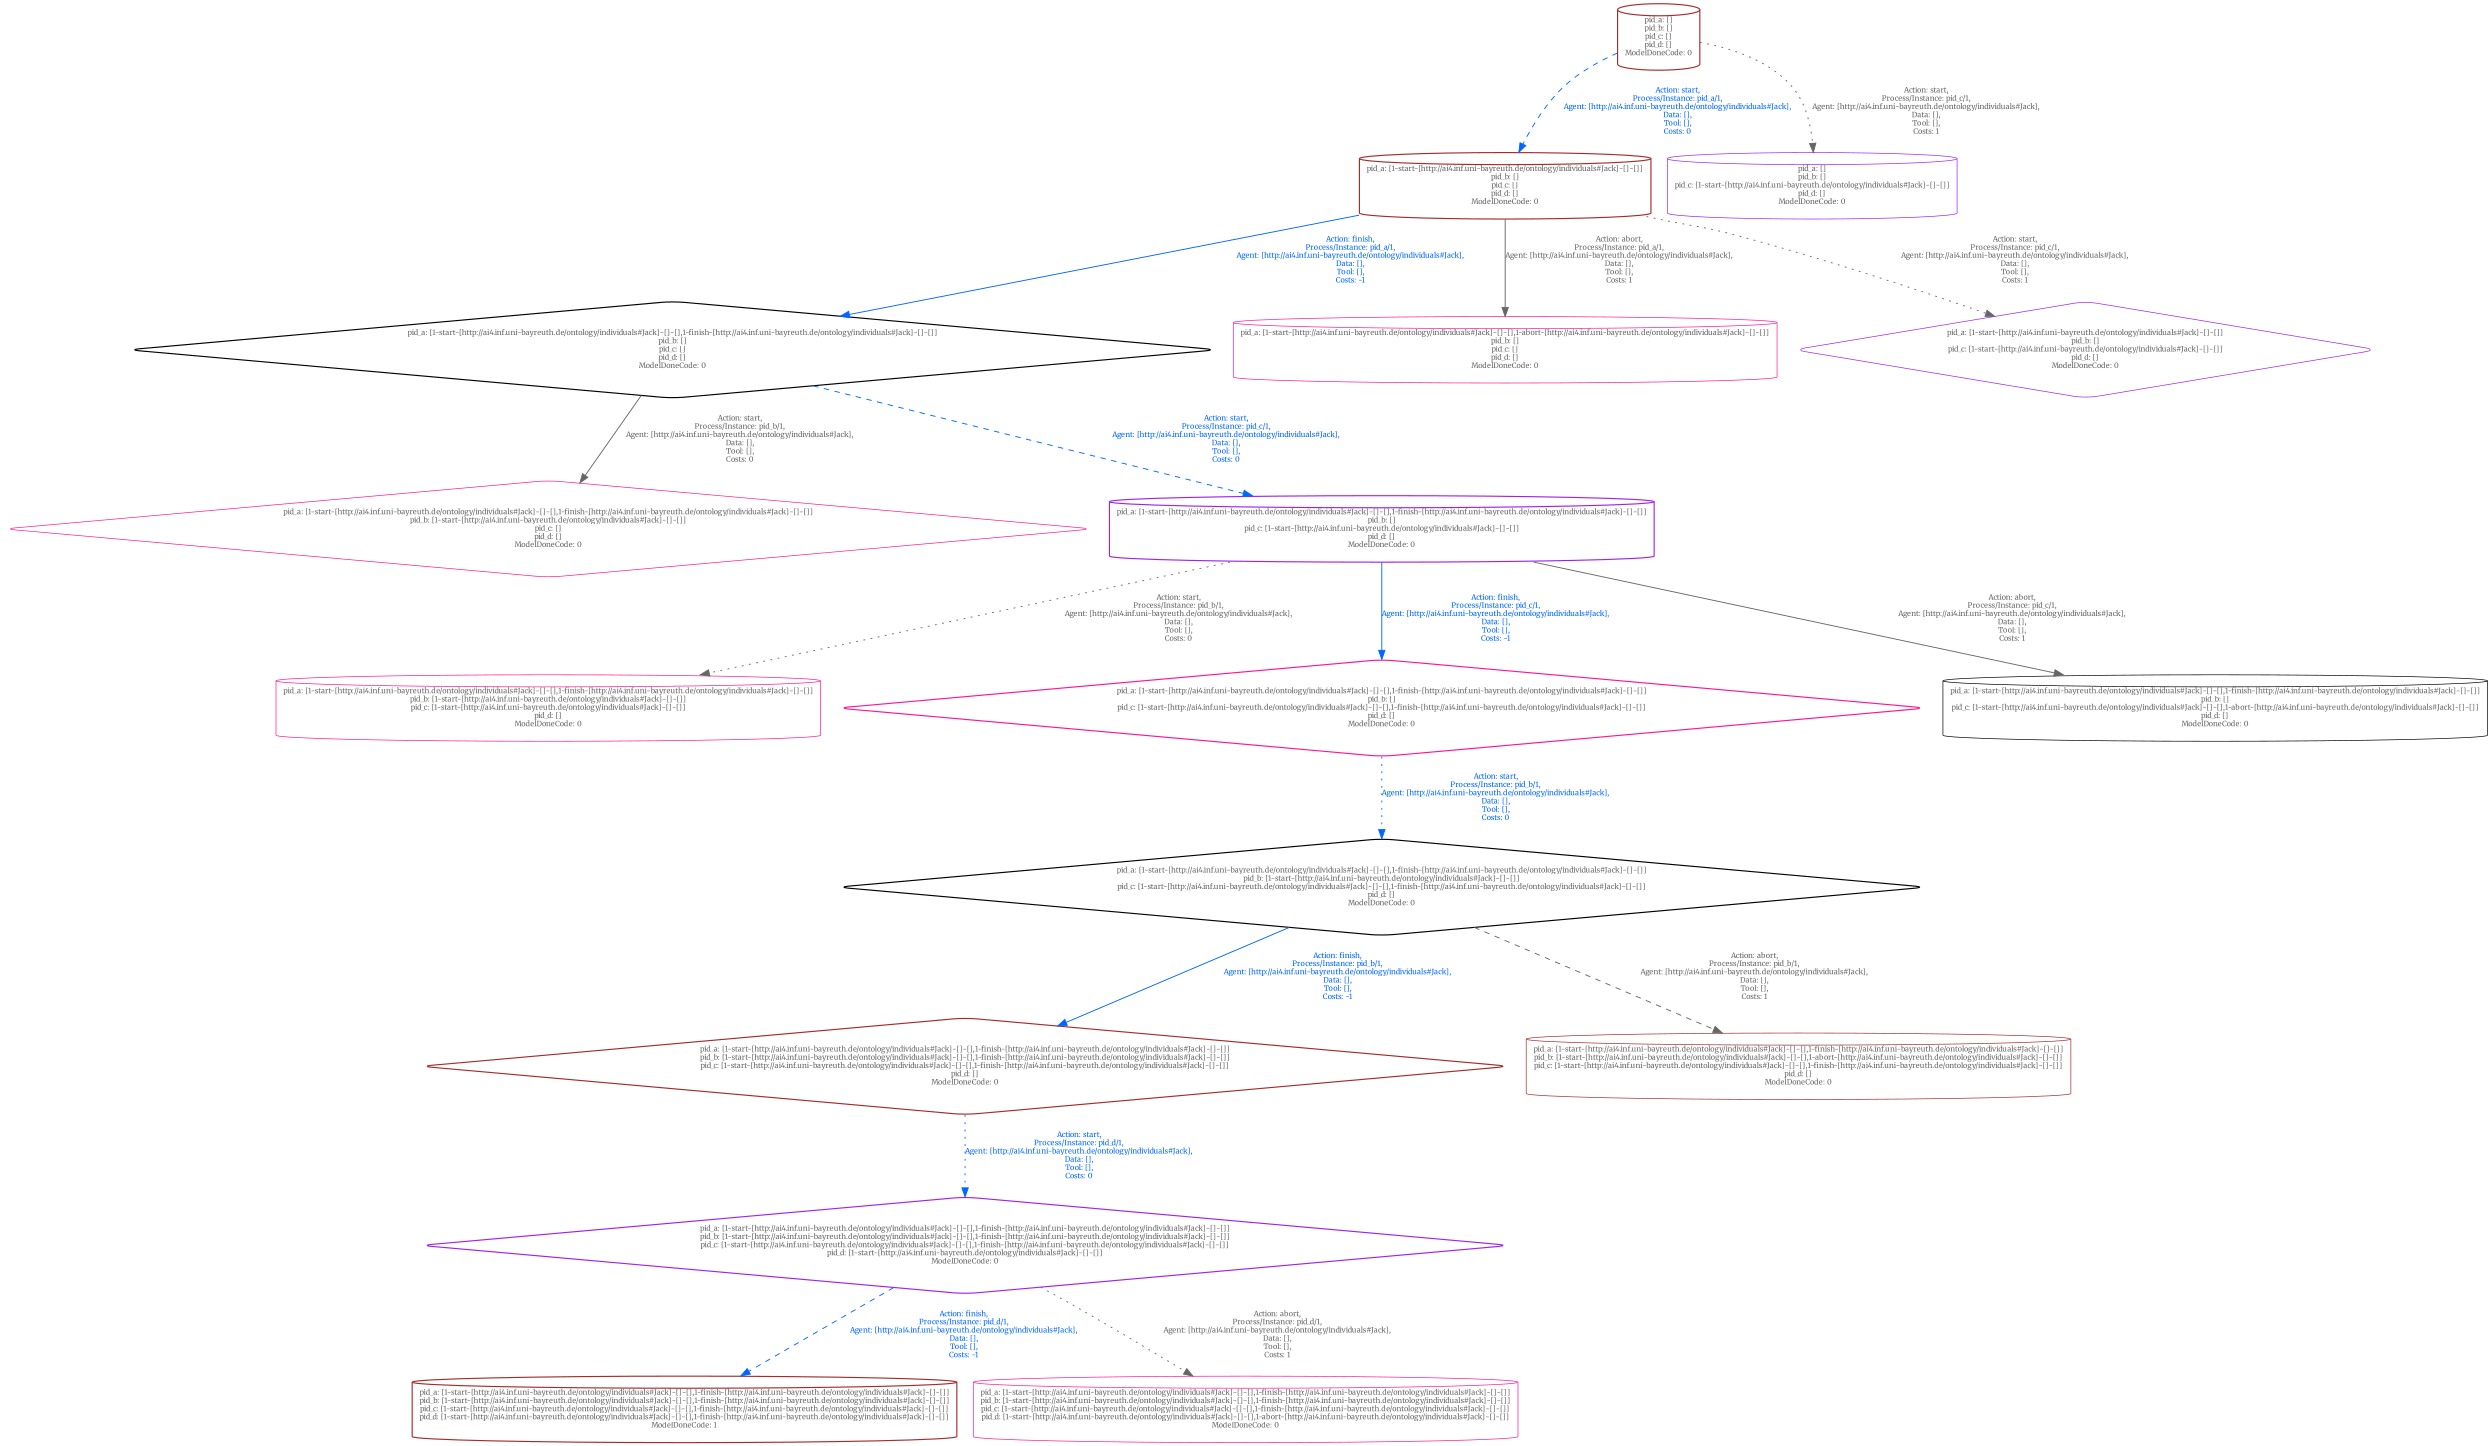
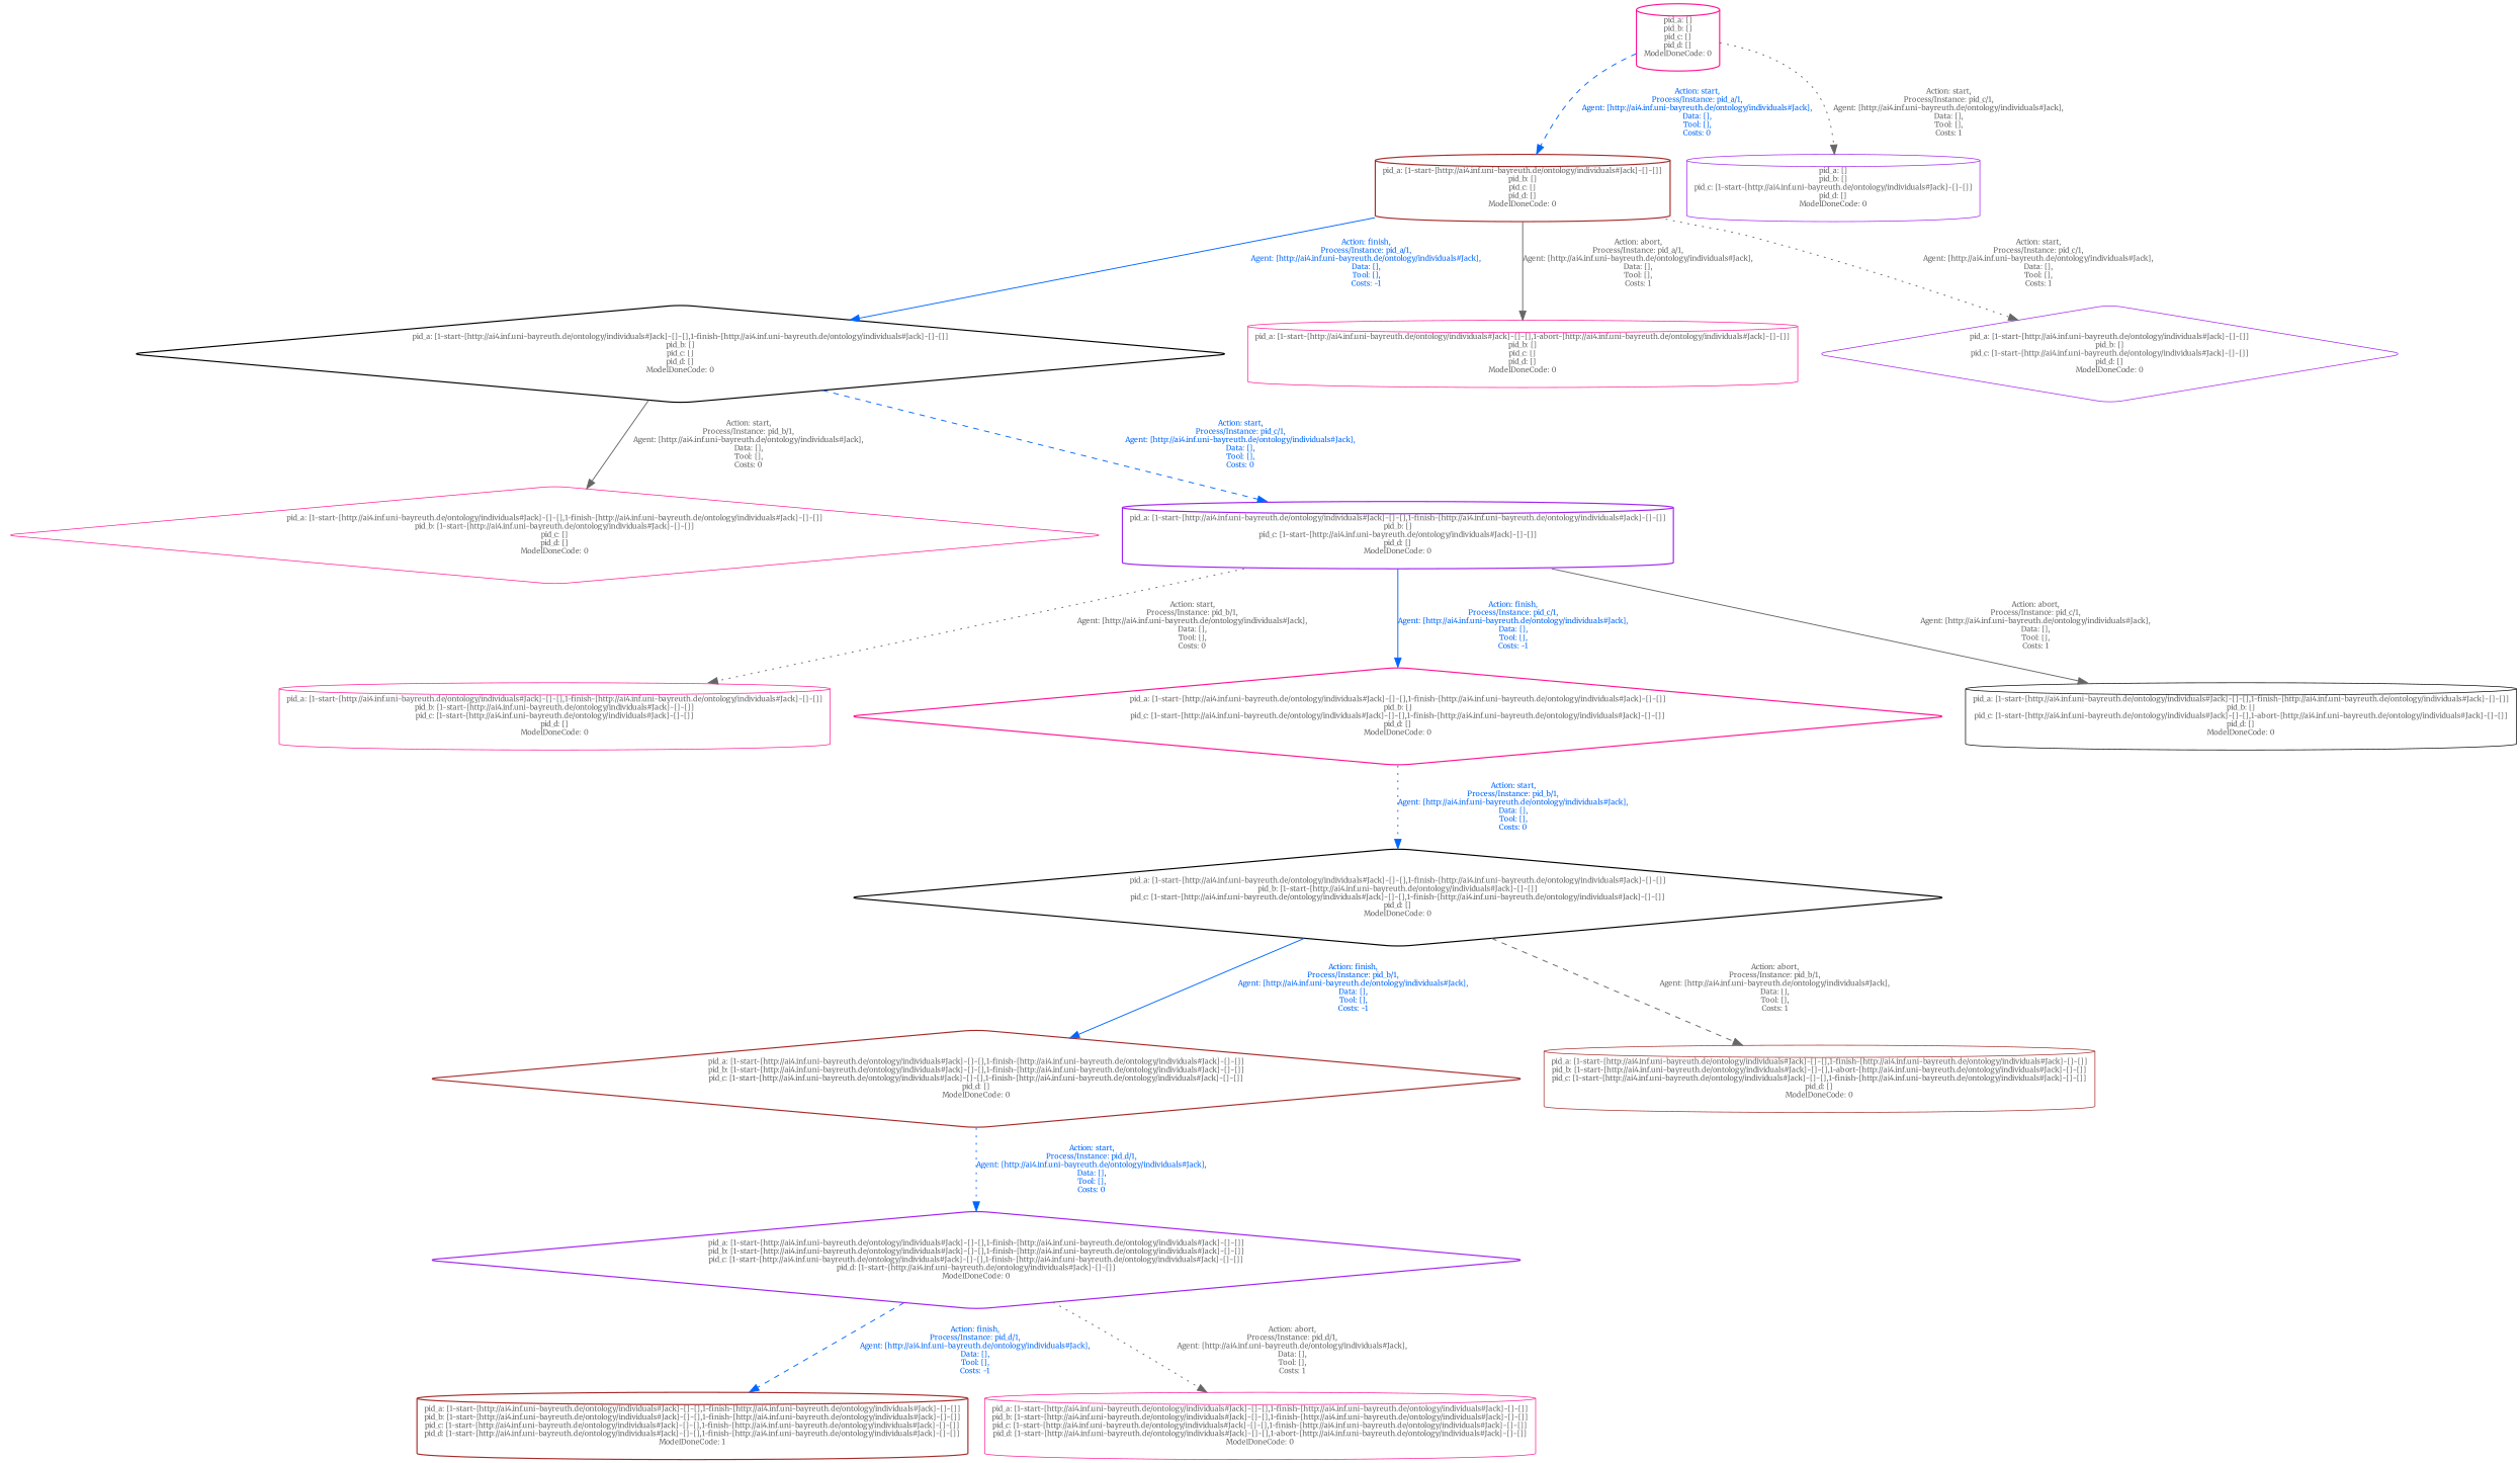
  digraph {
    fontname=Merriweather
    node [color=deeppink fontcolor="#666666" fontname=Merriweather fontsize=8 shape=cylinder style="rounded, setlinewidth(1.25)"]
    edge [color="#0066FF" fontcolor="#0066FF" fontname=Merriweather fontsize=8 style=dotted]
-   n1 [color=brown label="pid_a: []\npid_b: []\npid_c: []\npid_d: []\nModelDoneCode: 0"]
+   n1 [label="pid_a: []\npid_b: []\npid_c: []\npid_d: []\nModelDoneCode: 0"]
    n2 [color=brown label="pid_a: [1-start-[http://ai4.inf.uni-bayreuth.de/ontology/individuals#Jack]-[]-[]]\npid_b: []\npid_c: []\npid_d: []\nModelDoneCode: 0"]
    n3 [color=purple label="pid_a: []\npid_b: []\npid_c: [1-start-[http://ai4.inf.uni-bayreuth.de/ontology/individuals#Jack]-[]-[]]\npid_d: []\nModelDoneCode: 0" style="rounded, setlinewidth(0.75)"]
    n4 [color=black label="pid_a: [1-start-[http://ai4.inf.uni-bayreuth.de/ontology/individuals#Jack]-[]-[],1-finish-[http://ai4.inf.uni-bayreuth.de/ontology/individuals#Jack]-[]-[]]\npid_b: []\npid_c: []\npid_d: []\nModelDoneCode: 0" shape=diamond]
    n5 [label="pid_a: [1-start-[http://ai4.inf.uni-bayreuth.de/ontology/individuals#Jack]-[]-[],1-abort-[http://ai4.inf.uni-bayreuth.de/ontology/individuals#Jack]-[]-[]]\npid_b: []\npid_c: []\npid_d: []\nModelDoneCode: 0" style="rounded, setlinewidth(0.75)"]
    n6 [color=purple label="pid_a: [1-start-[http://ai4.inf.uni-bayreuth.de/ontology/individuals#Jack]-[]-[]]\npid_b: []\npid_c: [1-start-[http://ai4.inf.uni-bayreuth.de/ontology/individuals#Jack]-[]-[]]\npid_d: []\nModelDoneCode: 0" shape=diamond style="rounded, setlinewidth(0.75)"]
    n7 [label="pid_a: [1-start-[http://ai4.inf.uni-bayreuth.de/ontology/individuals#Jack]-[]-[],1-finish-[http://ai4.inf.uni-bayreuth.de/ontology/individuals#Jack]-[]-[]]\npid_b: [1-start-[http://ai4.inf.uni-bayreuth.de/ontology/individuals#Jack]-[]-[]]\npid_c: []\npid_d: []\nModelDoneCode: 0" shape=diamond style="rounded, setlinewidth(0.75)"]
    n8 [color=purple label="pid_a: [1-start-[http://ai4.inf.uni-bayreuth.de/ontology/individuals#Jack]-[]-[],1-finish-[http://ai4.inf.uni-bayreuth.de/ontology/individuals#Jack]-[]-[]]\npid_b: []\npid_c: [1-start-[http://ai4.inf.uni-bayreuth.de/ontology/individuals#Jack]-[]-[]]\npid_d: []\nModelDoneCode: 0"]
    n9 [label="pid_a: [1-start-[http://ai4.inf.uni-bayreuth.de/ontology/individuals#Jack]-[]-[],1-finish-[http://ai4.inf.uni-bayreuth.de/ontology/individuals#Jack]-[]-[]]\npid_b: [1-start-[http://ai4.inf.uni-bayreuth.de/ontology/individuals#Jack]-[]-[]]\npid_c: [1-start-[http://ai4.inf.uni-bayreuth.de/ontology/individuals#Jack]-[]-[]]\npid_d: []\nModelDoneCode: 0" style="rounded, setlinewidth(0.75)"]
    n10 [label="pid_a: [1-start-[http://ai4.inf.uni-bayreuth.de/ontology/individuals#Jack]-[]-[],1-finish-[http://ai4.inf.uni-bayreuth.de/ontology/individuals#Jack]-[]-[]]\npid_b: []\npid_c: [1-start-[http://ai4.inf.uni-bayreuth.de/ontology/individuals#Jack]-[]-[],1-finish-[http://ai4.inf.uni-bayreuth.de/ontology/individuals#Jack]-[]-[]]\npid_d: []\nModelDoneCode: 0" shape=diamond]
    n11 [color=black label="pid_a: [1-start-[http://ai4.inf.uni-bayreuth.de/ontology/individuals#Jack]-[]-[],1-finish-[http://ai4.inf.uni-bayreuth.de/ontology/individuals#Jack]-[]-[]]\npid_b: []\npid_c: [1-start-[http://ai4.inf.uni-bayreuth.de/ontology/individuals#Jack]-[]-[],1-abort-[http://ai4.inf.uni-bayreuth.de/ontology/individuals#Jack]-[]-[]]\npid_d: []\nModelDoneCode: 0" style="rounded, setlinewidth(0.75)"]
    n12 [color=black label="pid_a: [1-start-[http://ai4.inf.uni-bayreuth.de/ontology/individuals#Jack]-[]-[],1-finish-[http://ai4.inf.uni-bayreuth.de/ontology/individuals#Jack]-[]-[]]\npid_b: [1-start-[http://ai4.inf.uni-bayreuth.de/ontology/individuals#Jack]-[]-[]]\npid_c: [1-start-[http://ai4.inf.uni-bayreuth.de/ontology/individuals#Jack]-[]-[],1-finish-[http://ai4.inf.uni-bayreuth.de/ontology/individuals#Jack]-[]-[]]\npid_d: []\nModelDoneCode: 0" shape=diamond]
    n13 [color=brown label="pid_a: [1-start-[http://ai4.inf.uni-bayreuth.de/ontology/individuals#Jack]-[]-[],1-finish-[http://ai4.inf.uni-bayreuth.de/ontology/individuals#Jack]-[]-[]]\npid_b: [1-start-[http://ai4.inf.uni-bayreuth.de/ontology/individuals#Jack]-[]-[],1-finish-[http://ai4.inf.uni-bayreuth.de/ontology/individuals#Jack]-[]-[]]\npid_c: [1-start-[http://ai4.inf.uni-bayreuth.de/ontology/individuals#Jack]-[]-[],1-finish-[http://ai4.inf.uni-bayreuth.de/ontology/individuals#Jack]-[]-[]]\npid_d: []\nModelDoneCode: 0" shape=diamond]
    n14 [color=brown label="pid_a: [1-start-[http://ai4.inf.uni-bayreuth.de/ontology/individuals#Jack]-[]-[],1-finish-[http://ai4.inf.uni-bayreuth.de/ontology/individuals#Jack]-[]-[]]\npid_b: [1-start-[http://ai4.inf.uni-bayreuth.de/ontology/individuals#Jack]-[]-[],1-abort-[http://ai4.inf.uni-bayreuth.de/ontology/individuals#Jack]-[]-[]]\npid_c: [1-start-[http://ai4.inf.uni-bayreuth.de/ontology/individuals#Jack]-[]-[],1-finish-[http://ai4.inf.uni-bayreuth.de/ontology/individuals#Jack]-[]-[]]\npid_d: []\nModelDoneCode: 0" style="rounded, setlinewidth(0.75)"]
    n15 [color=purple label="pid_a: [1-start-[http://ai4.inf.uni-bayreuth.de/ontology/individuals#Jack]-[]-[],1-finish-[http://ai4.inf.uni-bayreuth.de/ontology/individuals#Jack]-[]-[]]\npid_b: [1-start-[http://ai4.inf.uni-bayreuth.de/ontology/individuals#Jack]-[]-[],1-finish-[http://ai4.inf.uni-bayreuth.de/ontology/individuals#Jack]-[]-[]]\npid_c: [1-start-[http://ai4.inf.uni-bayreuth.de/ontology/individuals#Jack]-[]-[],1-finish-[http://ai4.inf.uni-bayreuth.de/ontology/individuals#Jack]-[]-[]]\npid_d: [1-start-[http://ai4.inf.uni-bayreuth.de/ontology/individuals#Jack]-[]-[]]\nModelDoneCode: 0" shape=diamond]
    n16 [color=brown label="pid_a: [1-start-[http://ai4.inf.uni-bayreuth.de/ontology/individuals#Jack]-[]-[],1-finish-[http://ai4.inf.uni-bayreuth.de/ontology/individuals#Jack]-[]-[]]\npid_b: [1-start-[http://ai4.inf.uni-bayreuth.de/ontology/individuals#Jack]-[]-[],1-finish-[http://ai4.inf.uni-bayreuth.de/ontology/individuals#Jack]-[]-[]]\npid_c: [1-start-[http://ai4.inf.uni-bayreuth.de/ontology/individuals#Jack]-[]-[],1-finish-[http://ai4.inf.uni-bayreuth.de/ontology/individuals#Jack]-[]-[]]\npid_d: [1-start-[http://ai4.inf.uni-bayreuth.de/ontology/individuals#Jack]-[]-[],1-finish-[http://ai4.inf.uni-bayreuth.de/ontology/individuals#Jack]-[]-[]]\nModelDoneCode: 1"]
    n17 [label="pid_a: [1-start-[http://ai4.inf.uni-bayreuth.de/ontology/individuals#Jack]-[]-[],1-finish-[http://ai4.inf.uni-bayreuth.de/ontology/individuals#Jack]-[]-[]]\npid_b: [1-start-[http://ai4.inf.uni-bayreuth.de/ontology/individuals#Jack]-[]-[],1-finish-[http://ai4.inf.uni-bayreuth.de/ontology/individuals#Jack]-[]-[]]\npid_c: [1-start-[http://ai4.inf.uni-bayreuth.de/ontology/individuals#Jack]-[]-[],1-finish-[http://ai4.inf.uni-bayreuth.de/ontology/individuals#Jack]-[]-[]]\npid_d: [1-start-[http://ai4.inf.uni-bayreuth.de/ontology/individuals#Jack]-[]-[],1-abort-[http://ai4.inf.uni-bayreuth.de/ontology/individuals#Jack]-[]-[]]\nModelDoneCode: 0" style="rounded, setlinewidth(0.75)"]
    n1 -> n2 [label="Action: start,\nProcess/Instance: pid_a/1,\nAgent: [http://ai4.inf.uni-bayreuth.de/ontology/individuals#Jack],\nData: [],\nTool: [],\nCosts: 0" style=dashed]
    n1 -> n3 [color="#666666" fontcolor="#666666" label="Action: start,\nProcess/Instance: pid_c/1,\nAgent: [http://ai4.inf.uni-bayreuth.de/ontology/individuals#Jack],\nData: [],\nTool: [],\nCosts: 1"]
    n2 -> n4 [label="Action: finish,\nProcess/Instance: pid_a/1,\nAgent: [http://ai4.inf.uni-bayreuth.de/ontology/individuals#Jack],\nData: [],\nTool: [],\nCosts: -1" style=solid]
    n2 -> n5 [color="#666666" fontcolor="#666666" label="Action: abort,\nProcess/Instance: pid_a/1,\nAgent: [http://ai4.inf.uni-bayreuth.de/ontology/individuals#Jack],\nData: [],\nTool: [],\nCosts: 1" style=solid]
    n2 -> n6 [color="#666666" fontcolor="#666666" label="Action: start,\nProcess/Instance: pid_c/1,\nAgent: [http://ai4.inf.uni-bayreuth.de/ontology/individuals#Jack],\nData: [],\nTool: [],\nCosts: 1"]
    n4 -> n7 [color="#666666" fontcolor="#666666" label="Action: start,\nProcess/Instance: pid_b/1,\nAgent: [http://ai4.inf.uni-bayreuth.de/ontology/individuals#Jack],\nData: [],\nTool: [],\nCosts: 0" style=solid]
    n4 -> n8 [label="Action: start,\nProcess/Instance: pid_c/1,\nAgent: [http://ai4.inf.uni-bayreuth.de/ontology/individuals#Jack],\nData: [],\nTool: [],\nCosts: 0" style=dashed]
    n8 -> n9 [color="#666666" fontcolor="#666666" label="Action: start,\nProcess/Instance: pid_b/1,\nAgent: [http://ai4.inf.uni-bayreuth.de/ontology/individuals#Jack],\nData: [],\nTool: [],\nCosts: 0"]
    n8 -> n10 [label="Action: finish,\nProcess/Instance: pid_c/1,\nAgent: [http://ai4.inf.uni-bayreuth.de/ontology/individuals#Jack],\nData: [],\nTool: [],\nCosts: -1" style=solid]
    n8 -> n11 [color="#666666" fontcolor="#666666" label="Action: abort,\nProcess/Instance: pid_c/1,\nAgent: [http://ai4.inf.uni-bayreuth.de/ontology/individuals#Jack],\nData: [],\nTool: [],\nCosts: 1" style=solid]
    n10 -> n12 [label="Action: start,\nProcess/Instance: pid_b/1,\nAgent: [http://ai4.inf.uni-bayreuth.de/ontology/individuals#Jack],\nData: [],\nTool: [],\nCosts: 0"]
    n12 -> n13 [label="Action: finish,\nProcess/Instance: pid_b/1,\nAgent: [http://ai4.inf.uni-bayreuth.de/ontology/individuals#Jack],\nData: [],\nTool: [],\nCosts: -1" style=solid]
    n12 -> n14 [color="#666666" fontcolor="#666666" label="Action: abort,\nProcess/Instance: pid_b/1,\nAgent: [http://ai4.inf.uni-bayreuth.de/ontology/individuals#Jack],\nData: [],\nTool: [],\nCosts: 1" style=dashed]
    n13 -> n15 [label="Action: start,\nProcess/Instance: pid_d/1,\nAgent: [http://ai4.inf.uni-bayreuth.de/ontology/individuals#Jack],\nData: [],\nTool: [],\nCosts: 0"]
    n15 -> n16 [label="Action: finish,\nProcess/Instance: pid_d/1,\nAgent: [http://ai4.inf.uni-bayreuth.de/ontology/individuals#Jack],\nData: [],\nTool: [],\nCosts: -1" style=dashed]
    n15 -> n17 [color="#666666" fontcolor="#666666" label="Action: abort,\nProcess/Instance: pid_d/1,\nAgent: [http://ai4.inf.uni-bayreuth.de/ontology/individuals#Jack],\nData: [],\nTool: [],\nCosts: 1"]
  }
